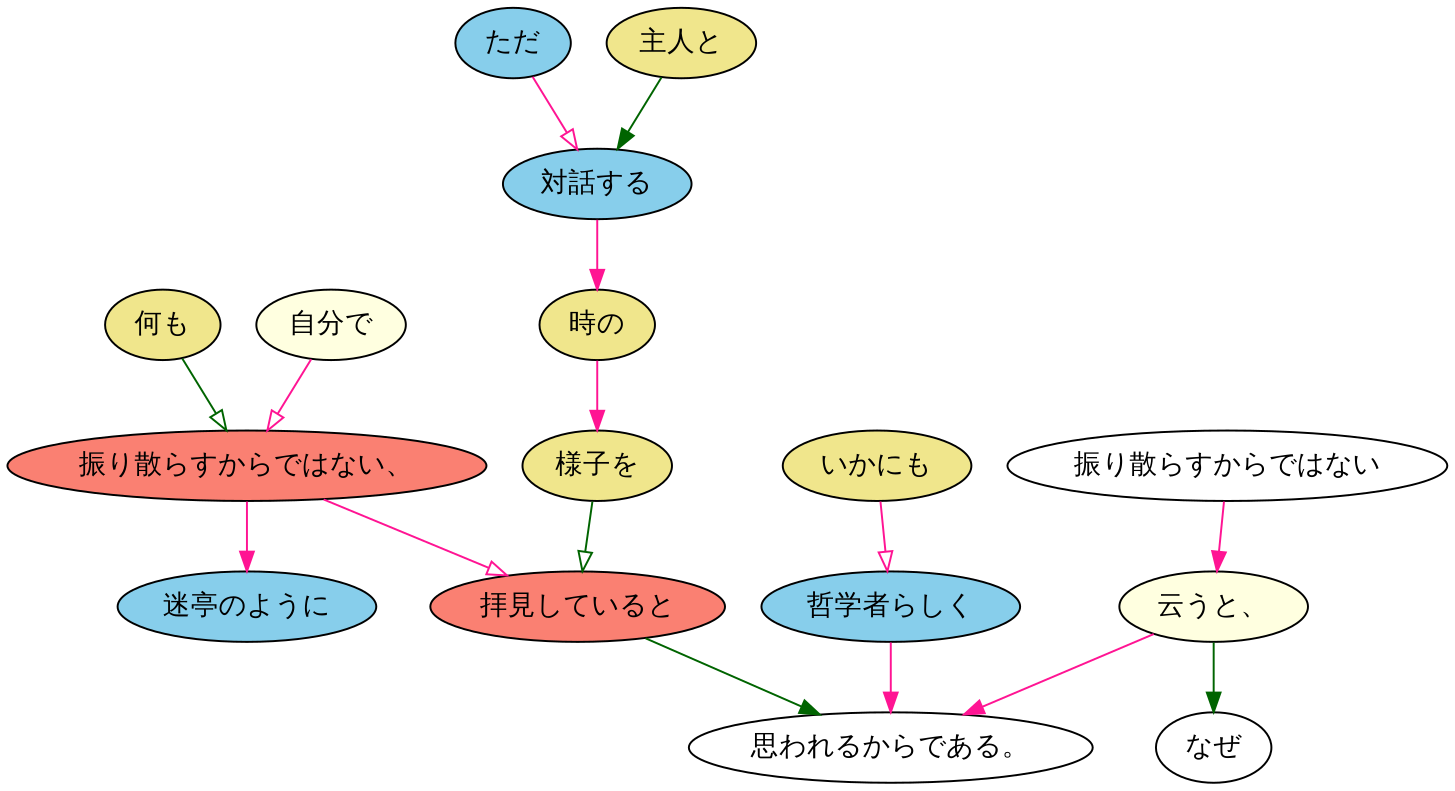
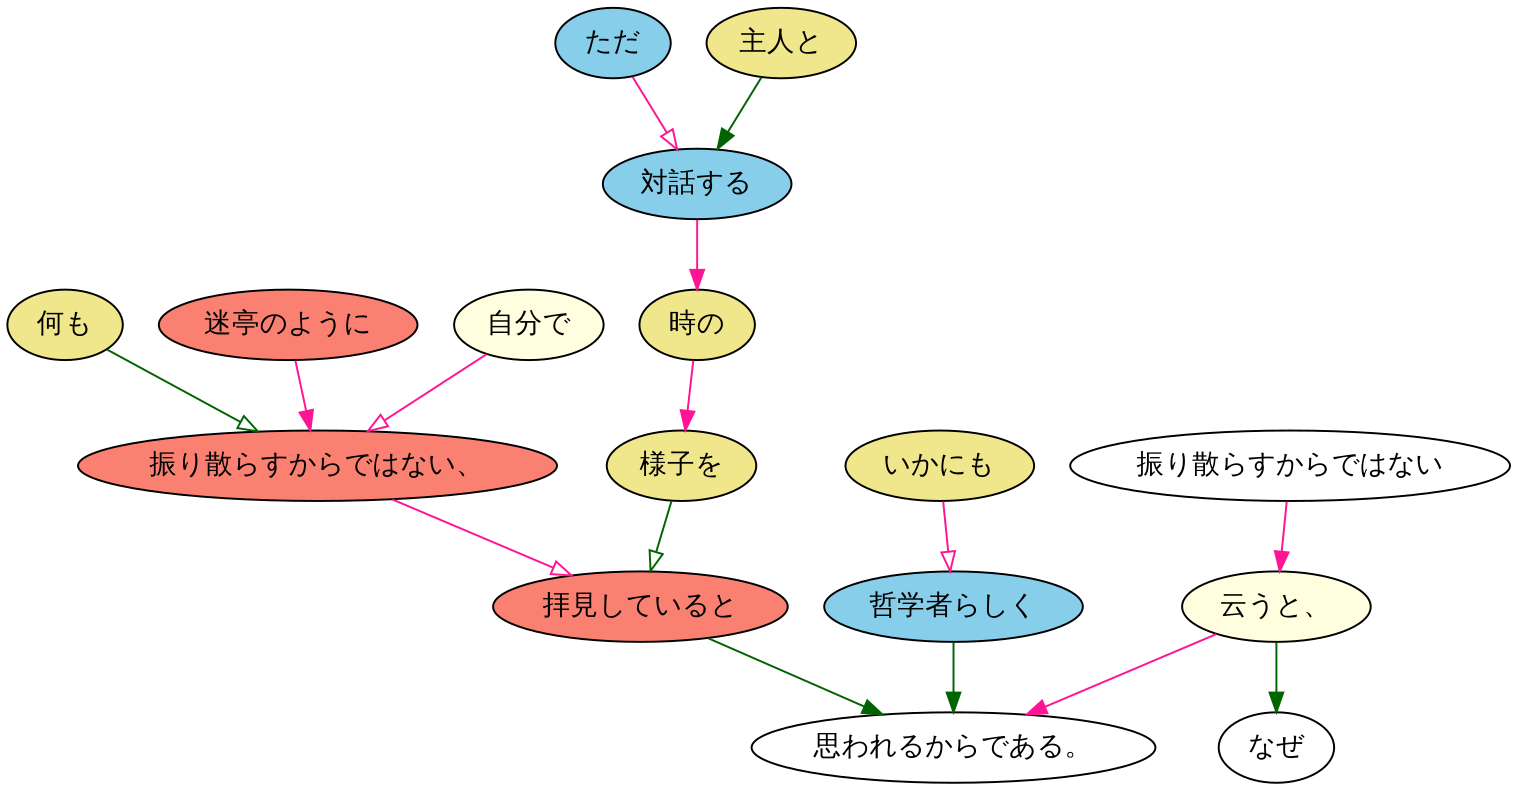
  digraph {
    fontname=Nunito
    node [fillcolor=khaki fontname=Nunito style=filled]
    edge [arrowhead=normal color=deeppink fontname=Nunito]
    n1 [fillcolor=white label="なぜ"]
    n2 [fillcolor=lightyellow label="云うと、"]
    n3 [fillcolor=white label="思われるからである。"]
    n4 [fillcolor=white label="振り散らすからではない"]
    n5 [label="何も"]
    n6 [fillcolor=salmon label="振り散らすからではない、"]
    n7 [fillcolor=salmon label="拝見していると"]
-   n8 [fillcolor=skyblue label="迷亭のように"]
+   n8 [fillcolor=salmon label="迷亭のように"]
    n9 [fillcolor=lightyellow label="自分で"]
    n10 [fillcolor=skyblue label="ただ"]
    n11 [fillcolor=skyblue label="対話する"]
    n12 [label="時の"]
    n13 [label="主人と"]
    n14 [label="様子を"]
    n15 [label="いかにも"]
    n16 [fillcolor=skyblue label="哲学者らしく"]
    n2 -> n1 [color=darkgreen]
    n2 -> n3
    n4 -> n2
    n5 -> n6 [arrowhead=onormal color=darkgreen]
    n6 -> n7 [arrowhead=onormal]
    n7 -> n3 [color=darkgreen]
-   n6 -> n8
+   n8 -> n6
    n9 -> n6 [arrowhead=onormal]
    n10 -> n11 [arrowhead=onormal]
    n11 -> n12
    n12 -> n14
    n13 -> n11 [color=darkgreen]
    n14 -> n7 [arrowhead=onormal color=darkgreen]
    n15 -> n16 [arrowhead=onormal]
-   n16 -> n3
+   n16 -> n3 [color=darkgreen]
  }
